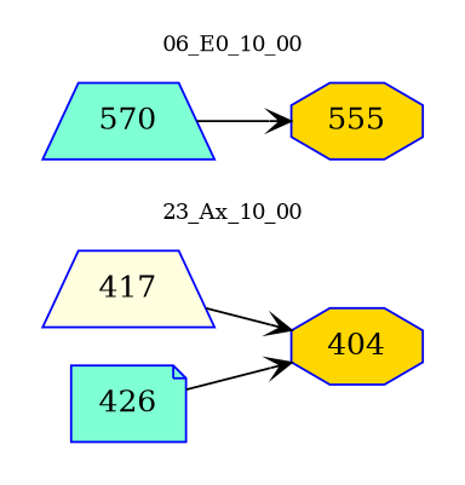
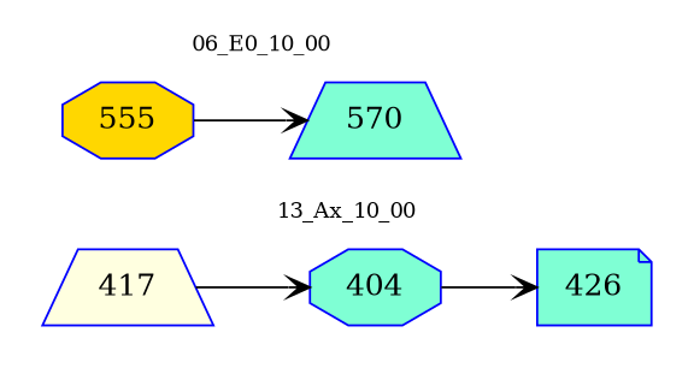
  digraph {
    rankdir=LR
    node [color=blue fillcolor=gold shape=trapezium style=filled]
    edge [arrowhead=vee color=black]
    n1 [fillcolor=lightyellow label=417]
-   n2 [label=404 shape=octagon]
+   n2 [fillcolor=aquamarine label=404 shape=octagon]
    n3 [fillcolor=aquamarine label=426 shape=note]
    n4 [label=555 shape=octagon]
    n5 [fillcolor=aquamarine label=570]
    subgraph cluster_1 {
      color=white
      fontsize=10
-     label="23_Ax_10_00"
+     label="13_Ax_10_00"
      n1
      n2
      n3
    }
    subgraph cluster_2 {
      color=white
      fontsize=10
      label="06_E0_10_00"
      n4
      n5
    }
    n1 -> n2
-   n3 -> n2
-   n5 -> n4
+   n2 -> n3
+   n4 -> n5
  }
